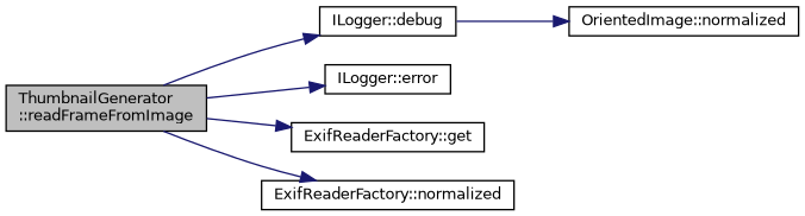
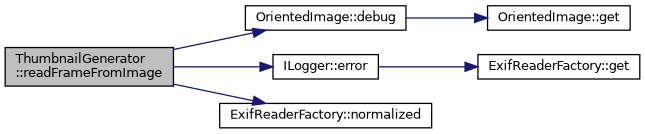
  digraph {
    rankdir=LR
    node [color=black fillcolor=white fontname=Helvetica fontsize=10 shape=record style=filled]
    edge [color=midnightblue fontname=Helvetica fontsize=10 labelfontname=Helvetica labelfontsize=10 style=solid]
    n1 [fillcolor=grey75 fontcolor=black height=0.2 label="ThumbnailGenerator\l::readFrameFromImage" width=0.4]
-   n2 [height=0.2 label="ILogger::debug" width=0.4]
+   n2 [height=0.2 label="OrientedImage::debug" width=0.4]
    n3 [height=0.2 label="ILogger::error" width=0.4]
    n4 [height=0.2 label="ExifReaderFactory::get" width=0.4]
    n5 [height=0.2 label="ExifReaderFactory::normalized" width=0.4]
-   n6 [height=0.2 label="OrientedImage::normalized" width=0.4]
+   n6 [height=0.2 label="OrientedImage::get" width=0.4]
    n1 -> n2
    n1 -> n3
-   n1 -> n4
+   n3 -> n4
    n1 -> n5
    n2 -> n6
  }
